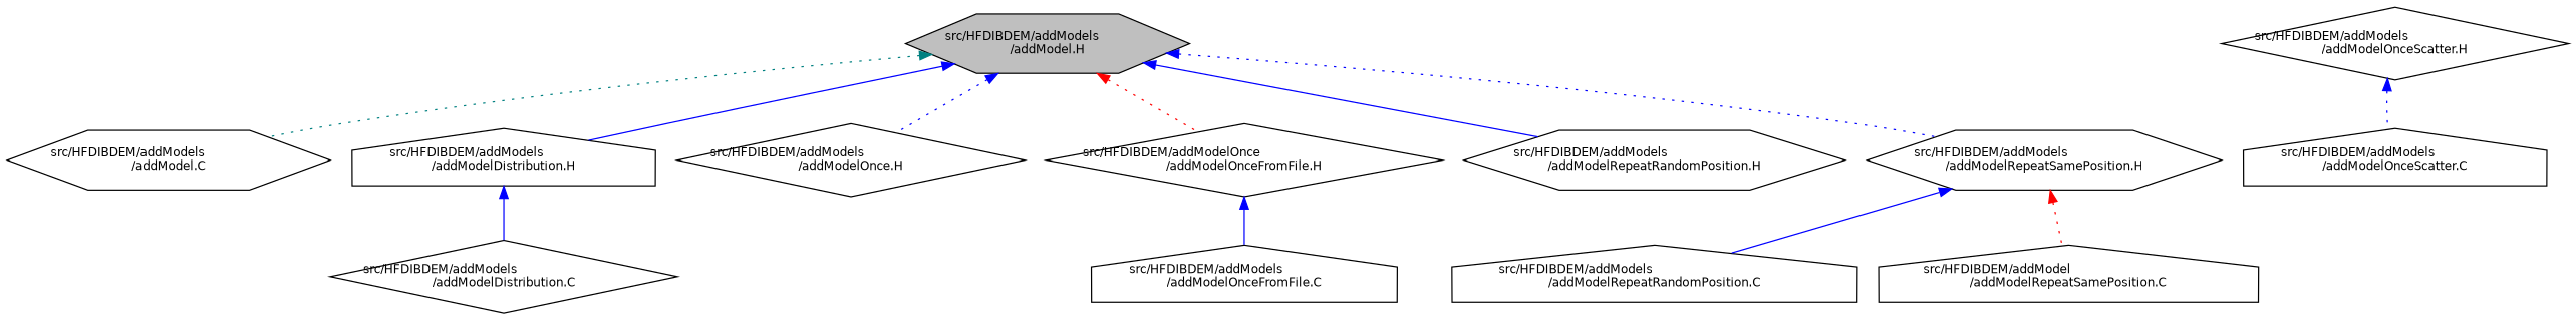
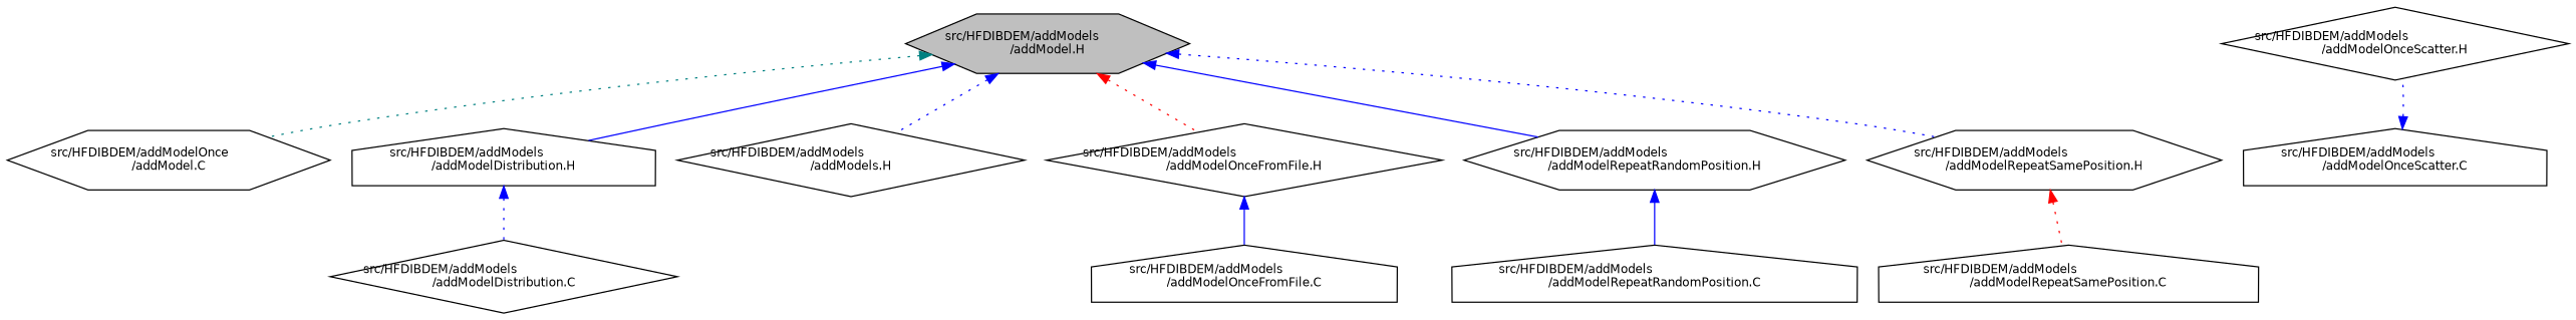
  digraph {
    node [color=black fillcolor=white fontname=Helvetica fontsize=10 shape=house style=filled]
    edge [color=blue dir=back fontname=Helvetica fontsize=10 labelfontname=Helvetica labelfontsize=10 style=dotted]
    n1 [fillcolor=grey75 fontcolor=black height=0.2 label="src/HFDIBDEM/addModels\l/addModel.H" shape=hexagon width=0.4]
-   n2 [height=0.2 label="src/HFDIBDEM/addModels\l/addModel.C" shape=hexagon width=0.4]
+   n2 [height=0.2 label="src/HFDIBDEM/addModelOnce\l/addModel.C" shape=hexagon width=0.4]
    n3 [height=0.2 label="src/HFDIBDEM/addModels\l/addModelDistribution.H" width=0.4]
-   n4 [height=0.2 label="src/HFDIBDEM/addModels\l/addModelOnce.H" shape=diamond width=0.4]
-   n5 [height=0.2 label="src/HFDIBDEM/addModelOnce\l/addModelOnceFromFile.H" shape=diamond width=0.4]
+   n4 [height=0.2 label="src/HFDIBDEM/addModels\l/addModels.H" shape=diamond width=0.4]
+   n5 [height=0.2 label="src/HFDIBDEM/addModels\l/addModelOnceFromFile.H" shape=diamond width=0.4]
    n6 [height=0.2 label="src/HFDIBDEM/addModels\l/addModelRepeatRandomPosition.H" shape=hexagon width=0.4]
    n7 [height=0.2 label="src/HFDIBDEM/addModels\l/addModelRepeatSamePosition.H" shape=hexagon width=0.4]
    n8 [height=0.2 label="src/HFDIBDEM/addModels\l/addModelDistribution.C" shape=diamond width=0.4]
    n9 [height=0.2 label="src/HFDIBDEM/addModels\l/addModelOnceFromFile.C" width=0.4]
    n10 [height=0.2 label="src/HFDIBDEM/addModels\l/addModelOnceScatter.H" shape=diamond width=0.4]
    n11 [height=0.2 label="src/HFDIBDEM/addModels\l/addModelOnceScatter.C" width=0.4]
    n12 [height=0.2 label="src/HFDIBDEM/addModels\l/addModelRepeatRandomPosition.C" width=0.4]
-   n13 [height=0.2 label="src/HFDIBDEM/addModel\l/addModelRepeatSamePosition.C" width=0.4]
+   n13 [height=0.2 label="src/HFDIBDEM/addModels\l/addModelRepeatSamePosition.C" width=0.4]
    n1 -> n2 [color=teal]
    n1 -> n3 [style=solid]
    n1 -> n4
    n1 -> n5 [color=red]
    n1 -> n6 [style=solid]
    n1 -> n7
-   n3 -> n8 [style=solid]
+   n3 -> n8
    n5 -> n9 [style=solid]
-   n7 -> n12 [style=solid]
+   n6 -> n12 [style=solid]
    n7 -> n13 [color=red]
-   n10 -> n11
+   n11 -> n10
  }
